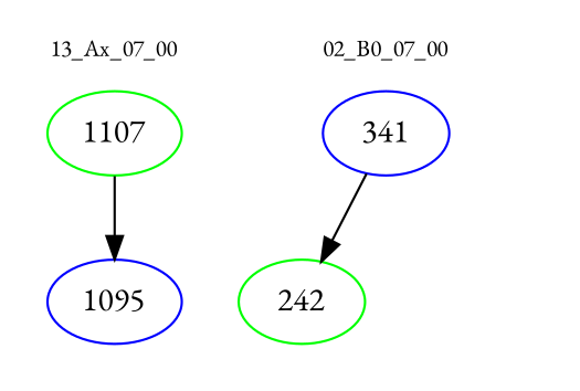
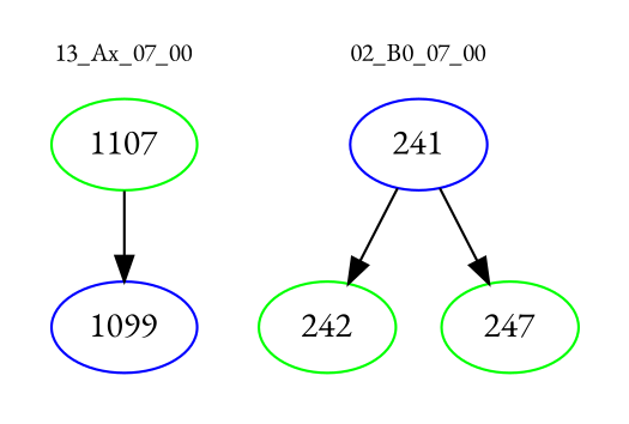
  digraph {
    fontname="EB Garamond"
    node [color=green fontname="EB Garamond"]
    edge [color=black fontname="EB Garamond"]
    n1 [label=1107]
-   n2 [color=blue label=1095]
+   n2 [color=blue label=1099]
    n3 [label=242]
-   n4 [color=blue label=341]
+   n4 [color=blue label=241]
+   n5 [label=247]
    subgraph cluster_1 {
      color=white
      fontsize=10
      label="13_Ax_07_00"
      n1
      n2
    }
    subgraph cluster_2 {
      color=white
      fontsize=10
      label="02_B0_07_00"
      n3
      n4
+     n5
    }
    n1 -> n2
    n4 -> n3
+   n4 -> n5
  }
